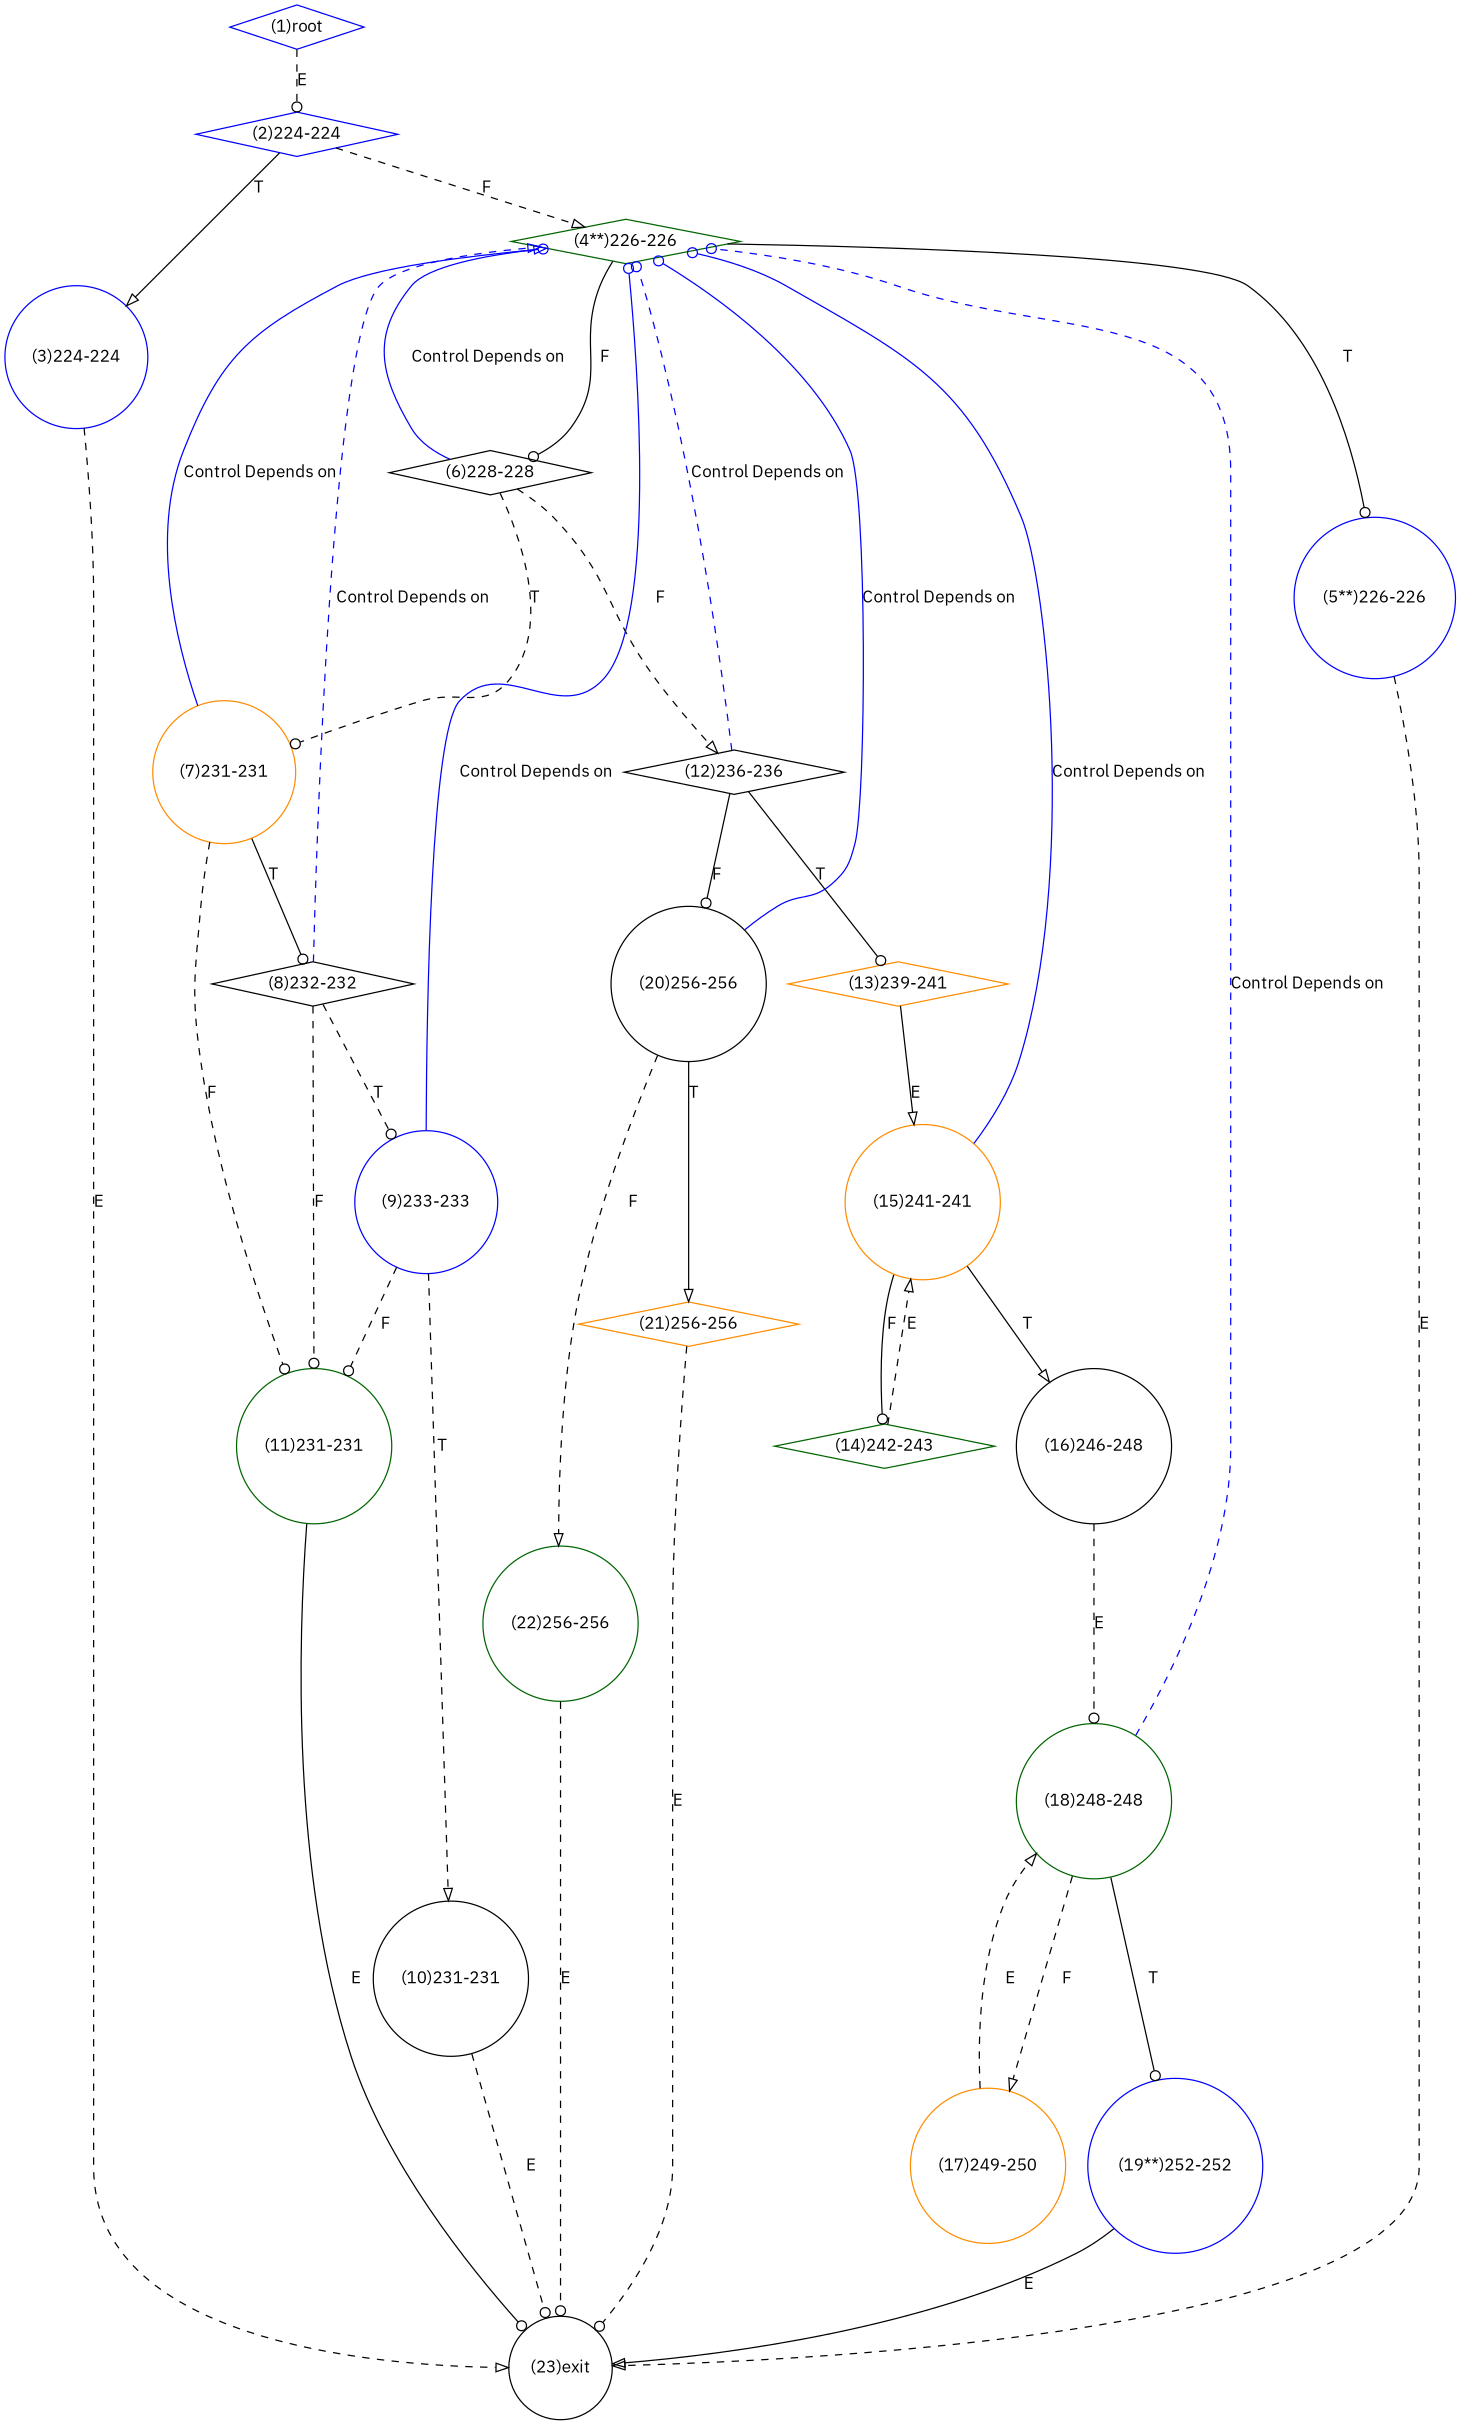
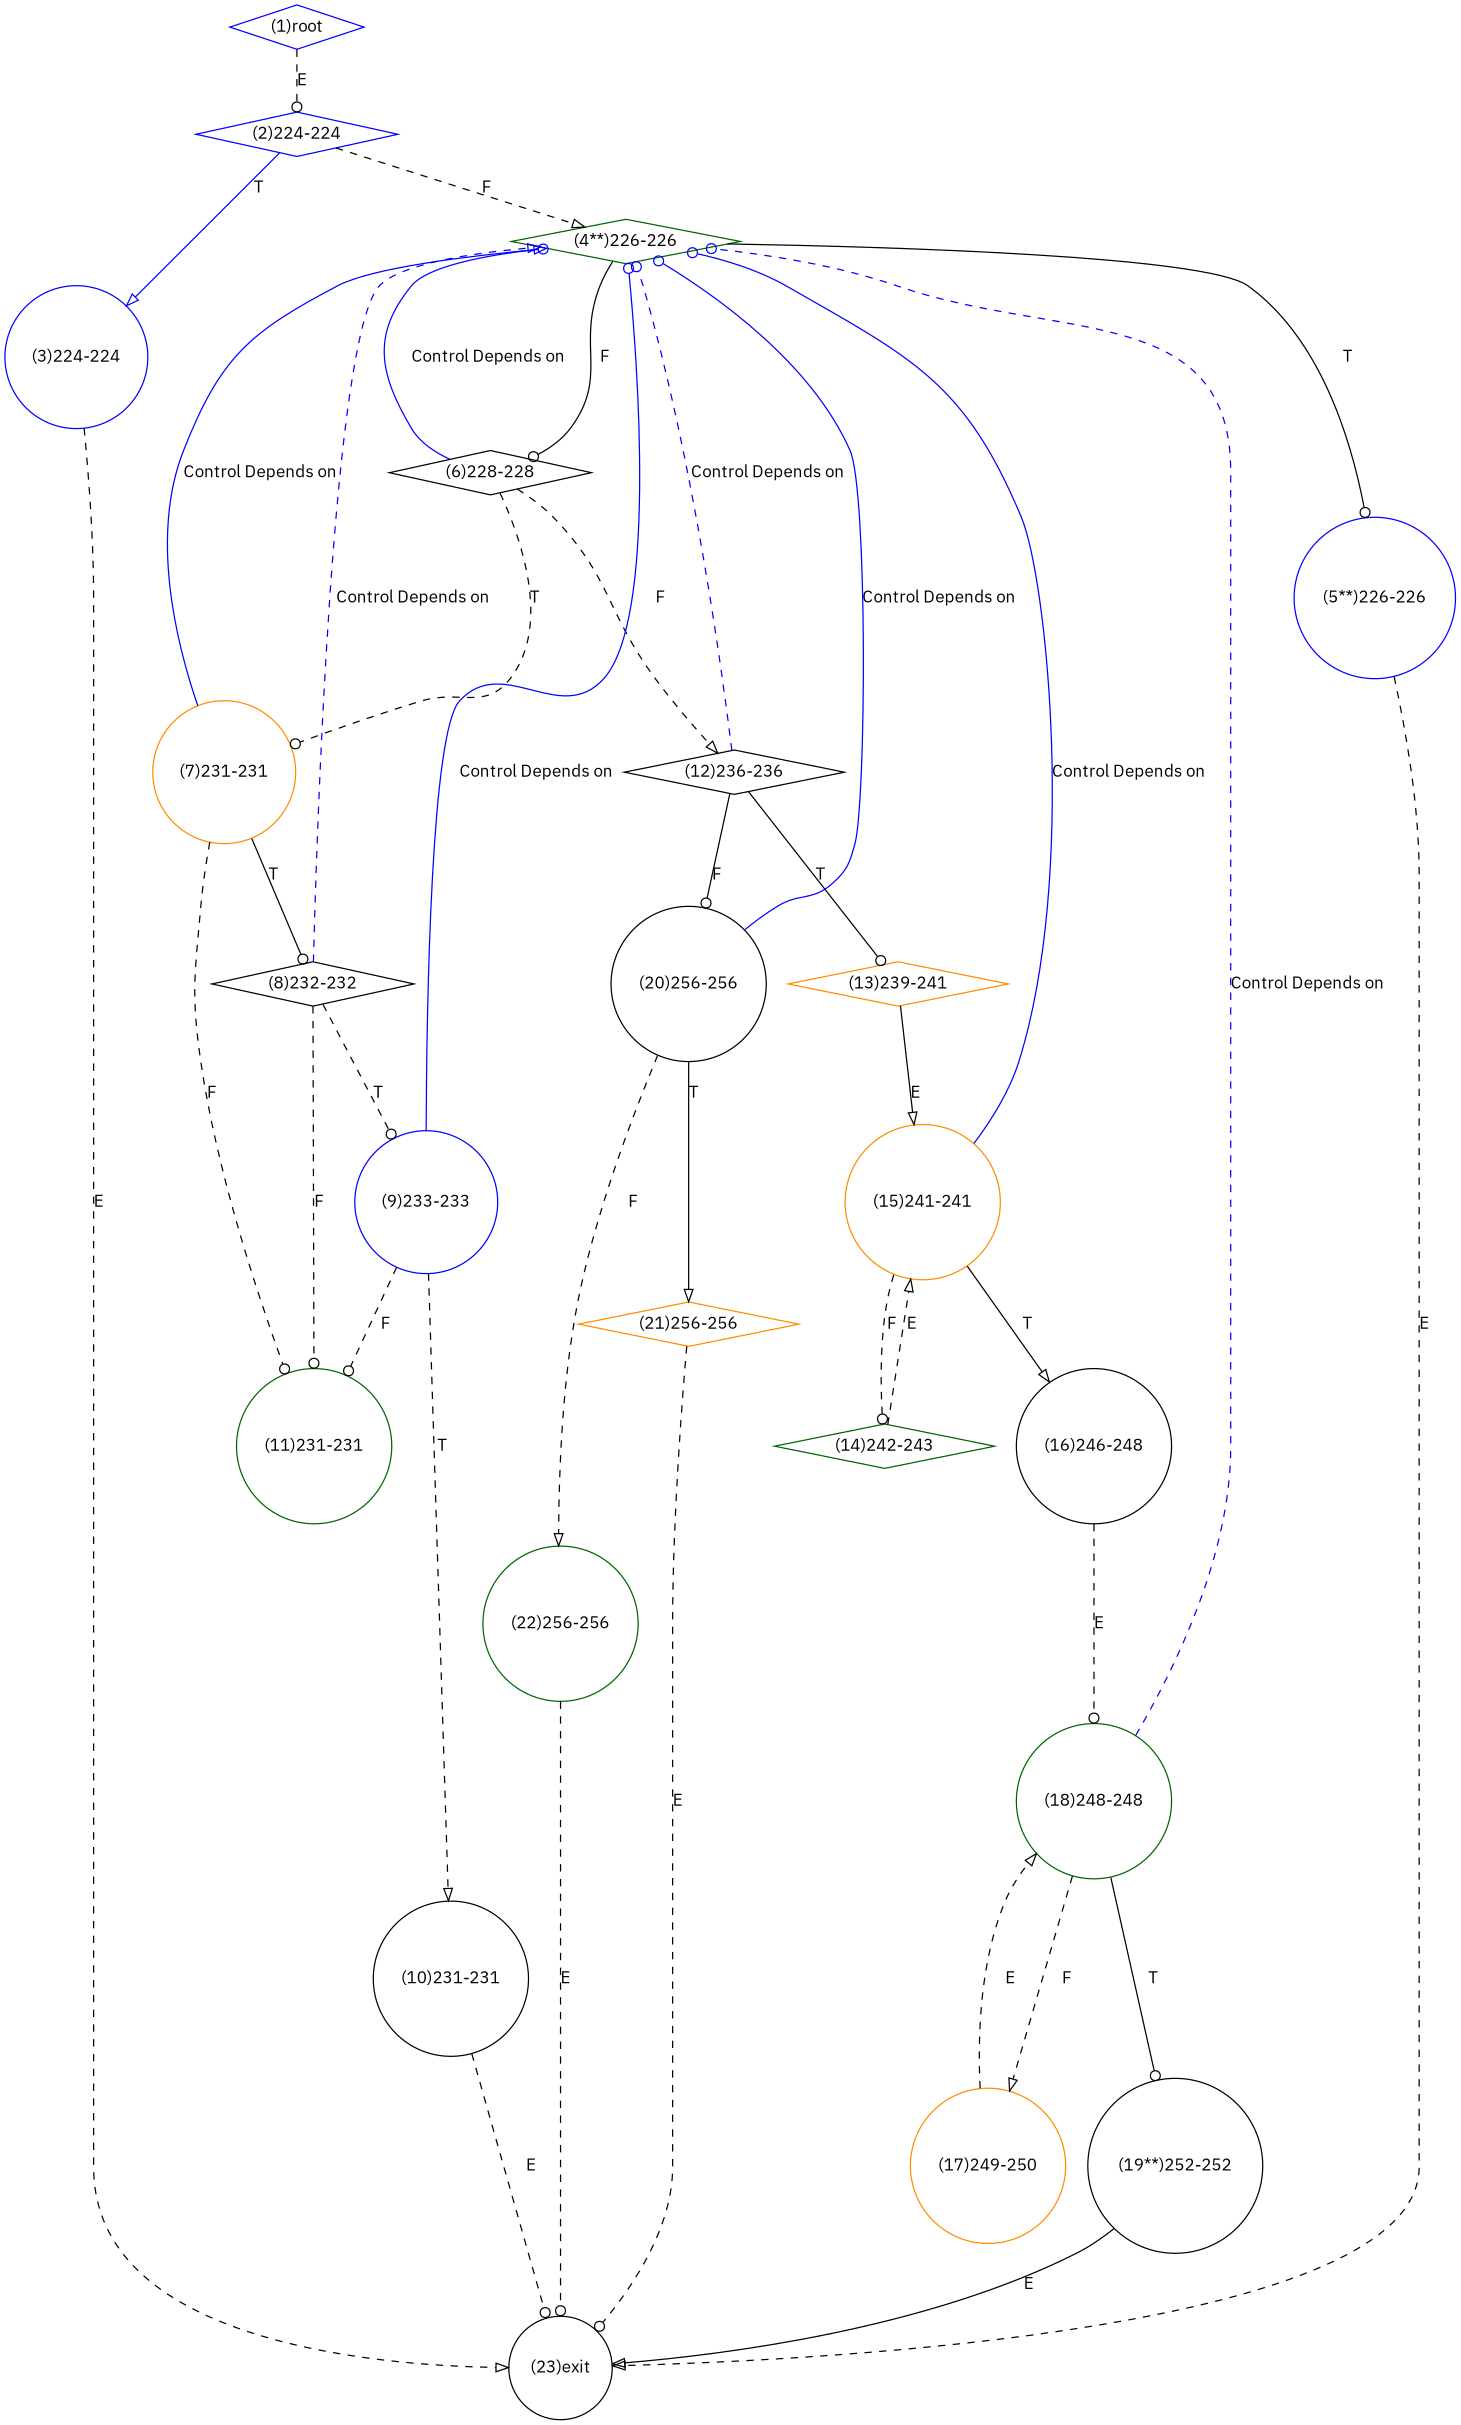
  digraph {
    fontname="IBM Plex Sans"
    node [color=black fontname="IBM Plex Sans" shape=circle]
    edge [arrowhead=odot fontname="IBM Plex Sans" style=dashed]
    n1 [color=blue label="(1)root" shape=diamond]
    n2 [color=blue label="(2)224-224" shape=diamond]
    n3 [color=blue label="(3)224-224"]
    n4 [color=darkgreen label="(4**)226-226" shape=diamond]
    n5 [label="(23)exit"]
    n6 [color=blue label="(5**)226-226"]
    n7 [label="(6)228-228" shape=diamond]
    n8 [color=darkorange label="(7)231-231"]
    n9 [label="(12)236-236" shape=diamond]
    n10 [label="(8)232-232" shape=diamond]
    n11 [color=darkgreen label="(11)231-231"]
    n12 [color=darkorange label="(13)239-241" shape=diamond]
    n13 [label="(20)256-256"]
    n14 [color=blue label="(9)233-233"]
    n15 [label="(10)231-231"]
    n16 [color=darkorange label="(15)241-241"]
    n17 [color=darkorange label="(21)256-256" shape=diamond]
    n18 [color=darkgreen label="(22)256-256"]
    n19 [color=darkgreen label="(14)242-243" shape=diamond]
    n20 [label="(16)246-248"]
    n21 [color=darkgreen label="(18)248-248"]
    n22 [color=darkorange label="(17)249-250"]
-   n23 [color=blue label="(19**)252-252"]
+   n23 [label="(19**)252-252"]
    n1 -> n2 [label=E]
-   n2 -> n3 [arrowhead=onormal label=T style=solid]
+   n2 -> n3 [arrowhead=onormal label=T style=solid color=blue]
    n2 -> n4 [arrowhead=onormal label=F]
    n3 -> n5 [arrowhead=onormal label=E]
    n4 -> n6 [label=T style=solid]
    n4 -> n7 [label=F style=solid]
    n6 -> n5 [arrowhead=onormal label=E]
    n7 -> n4 [arrowhead=onormal color=blue label="Control Depends on" style=solid]
    n7 -> n8 [label=T]
    n7 -> n9 [arrowhead=onormal label=F]
    n8 -> n4 [color=blue label="Control Depends on" style=solid]
    n8 -> n10 [label=T style=solid]
    n8 -> n11 [label=F]
    n9 -> n4 [color=blue label="Control Depends on"]
    n9 -> n12 [label=T style=solid]
    n9 -> n13 [label=F style=solid]
    n10 -> n4 [arrowhead=onormal color=blue label="Control Depends on"]
    n10 -> n11 [label=F]
    n10 -> n14 [label=T]
-   n11 -> n5 [label=E style=solid]
    n12 -> n16 [arrowhead=onormal label=E style=solid]
    n13 -> n4 [color=blue label="Control Depends on" style=solid]
    n13 -> n17 [arrowhead=onormal label=T style=solid]
    n13 -> n18 [arrowhead=onormal label=F]
    n14 -> n4 [color=blue label="Control Depends on" style=solid]
    n14 -> n11 [label=F]
    n14 -> n15 [arrowhead=onormal label=T]
    n15 -> n5 [label=E]
    n16 -> n4 [color=blue label="Control Depends on" style=solid]
-   n16 -> n19 [label=F style=solid]
+   n16 -> n19 [label=F]
    n16 -> n20 [arrowhead=onormal label=T style=solid]
    n17 -> n5 [label=E]
    n18 -> n5 [label=E]
    n19 -> n16 [arrowhead=onormal label=E]
    n20 -> n21 [label=E]
    n21 -> n4 [color=blue label="Control Depends on"]
    n21 -> n22 [arrowhead=onormal label=F]
    n21 -> n23 [label=T style=solid]
    n22 -> n21 [arrowhead=onormal label=E]
    n23 -> n5 [arrowhead=onormal label=E style=solid]
  }
